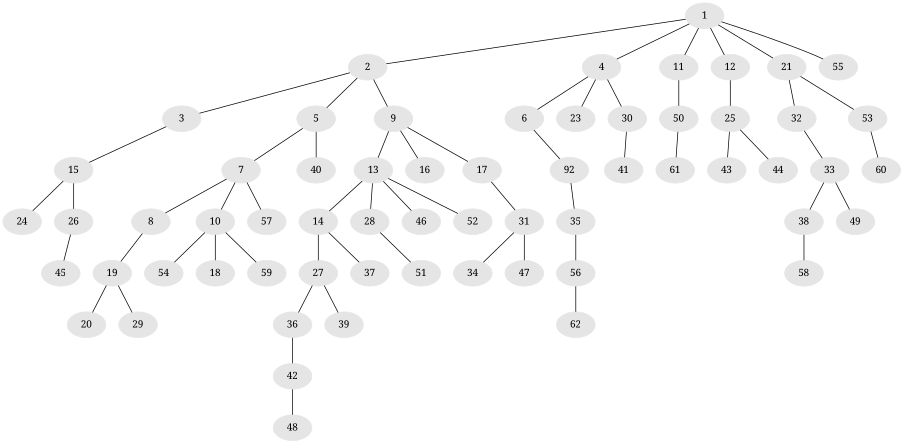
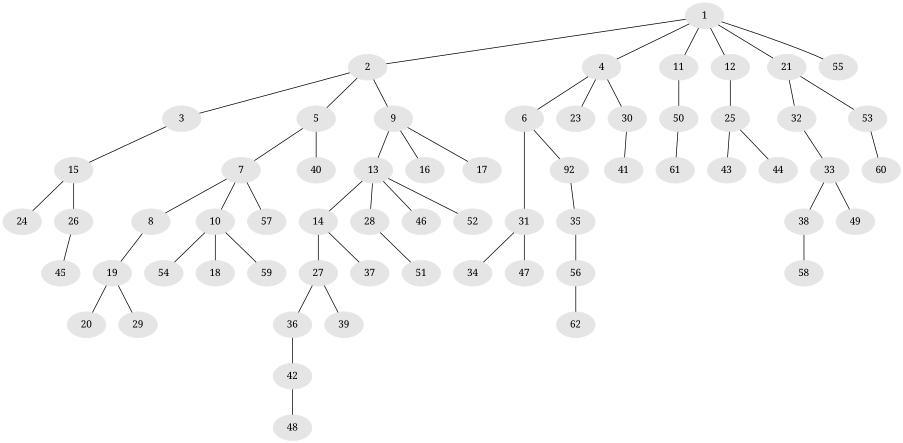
  graph {
    fontname="Noto Serif"
    node [color=gray90 fontname="Noto Serif" style=filled]
    edge [fontname="Noto Serif"]
    1
    2
    4
    11
    12
    21
    55
    3
    5
    9
    6
    23
    30
    50
    25
    32
    53
    15
    7
    40
    13
    16
    17
    24
    26
    n26 [label=92]
    31
    41
    8
    10
    57
    35
    34
    47
    19
    54
    18
    59
    20
    29
    14
    28
    46
    52
    61
    43
    44
    27
    37
    51
    36
    39
    45
    33
    60
    56
    42
    38
    49
    58
    62
    48
    1 -- 2
    1 -- 4
    1 -- 11
    1 -- 12
    1 -- 21
    1 -- 55
    2 -- 3
    2 -- 5
    2 -- 9
    4 -- 6
    4 -- 23
    4 -- 30
    11 -- 50
    12 -- 25
    21 -- 32
    21 -- 53
    3 -- 15
    5 -- 7
    5 -- 40
    9 -- 13
    9 -- 16
    9 -- 17
    6 -- n26
-   17 -- 31
+   6 -- 31
    30 -- 41
    50 -- 61
    25 -- 43
    25 -- 44
    32 -- 33
    53 -- 60
    15 -- 24
    15 -- 26
    7 -- 8
    7 -- 10
    7 -- 57
    13 -- 14
    13 -- 28
    13 -- 46
    13 -- 52
    26 -- 45
    n26 -- 35
    31 -- 34
    31 -- 47
    8 -- 19
    10 -- 54
    10 -- 18
    10 -- 59
    35 -- 56
    19 -- 20
    19 -- 29
    14 -- 27
    14 -- 37
    28 -- 51
    27 -- 36
    27 -- 39
    36 -- 42
    33 -- 38
    33 -- 49
    56 -- 62
    42 -- 48
    38 -- 58
  }
